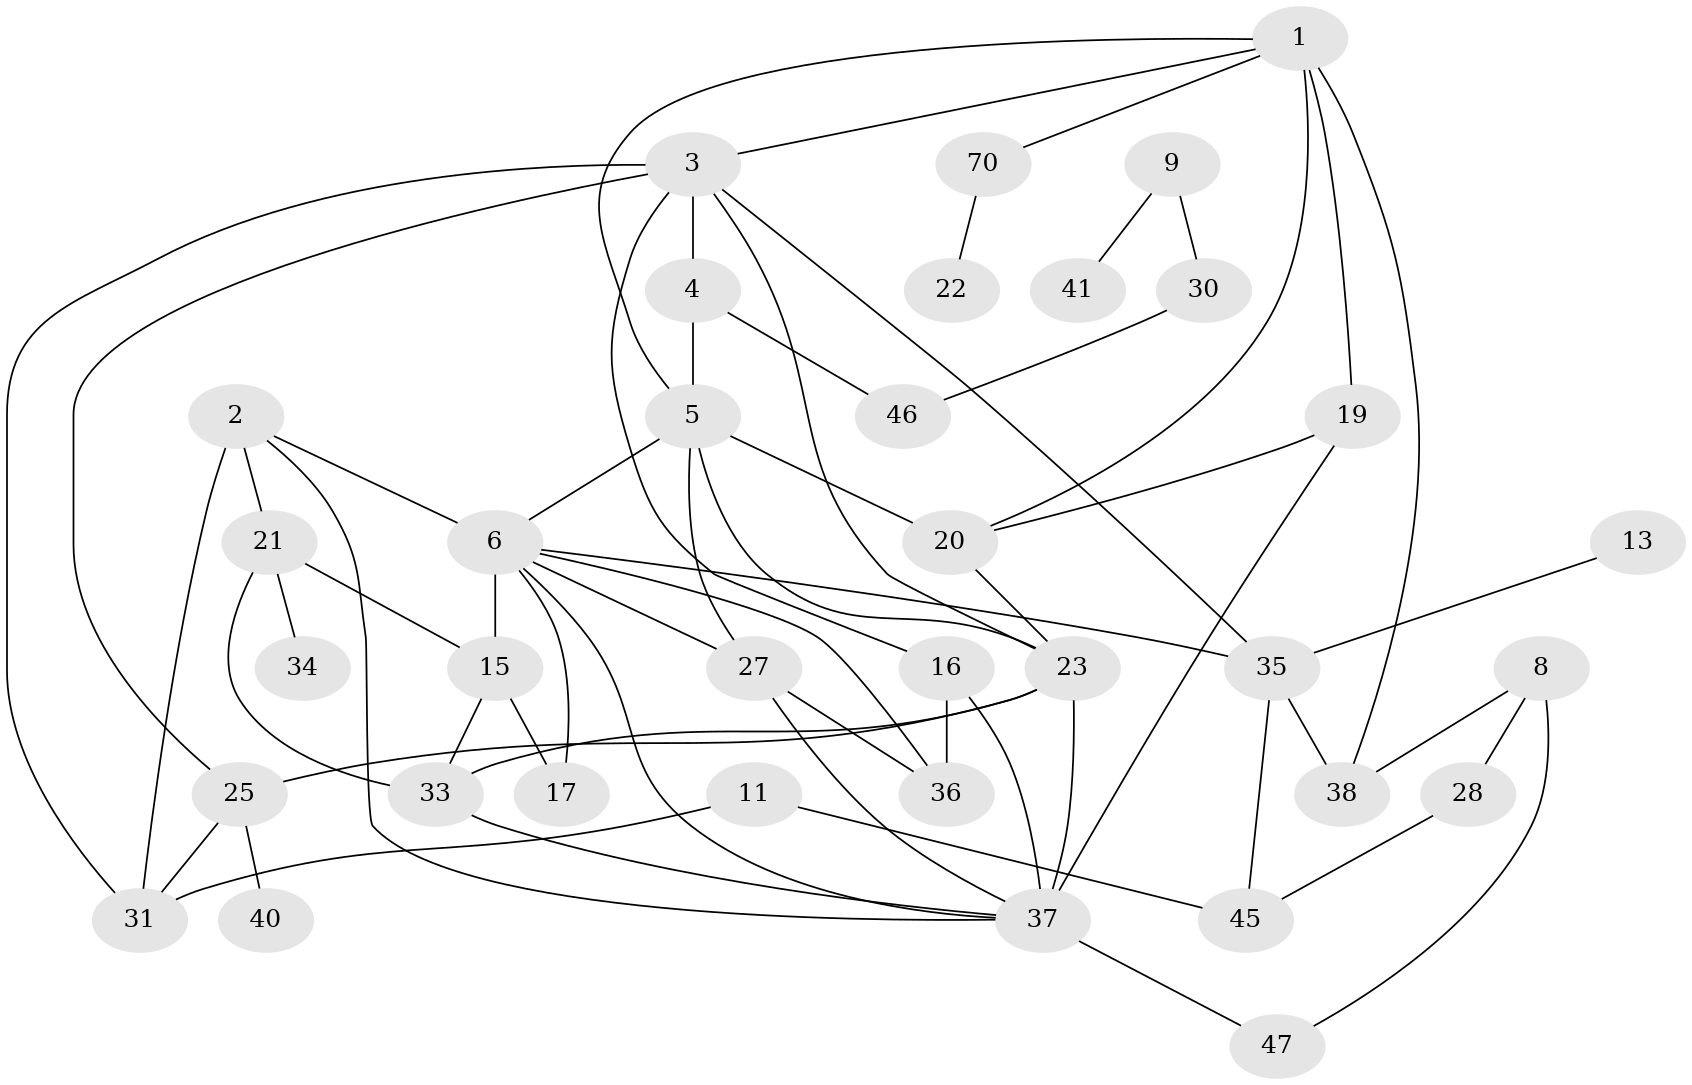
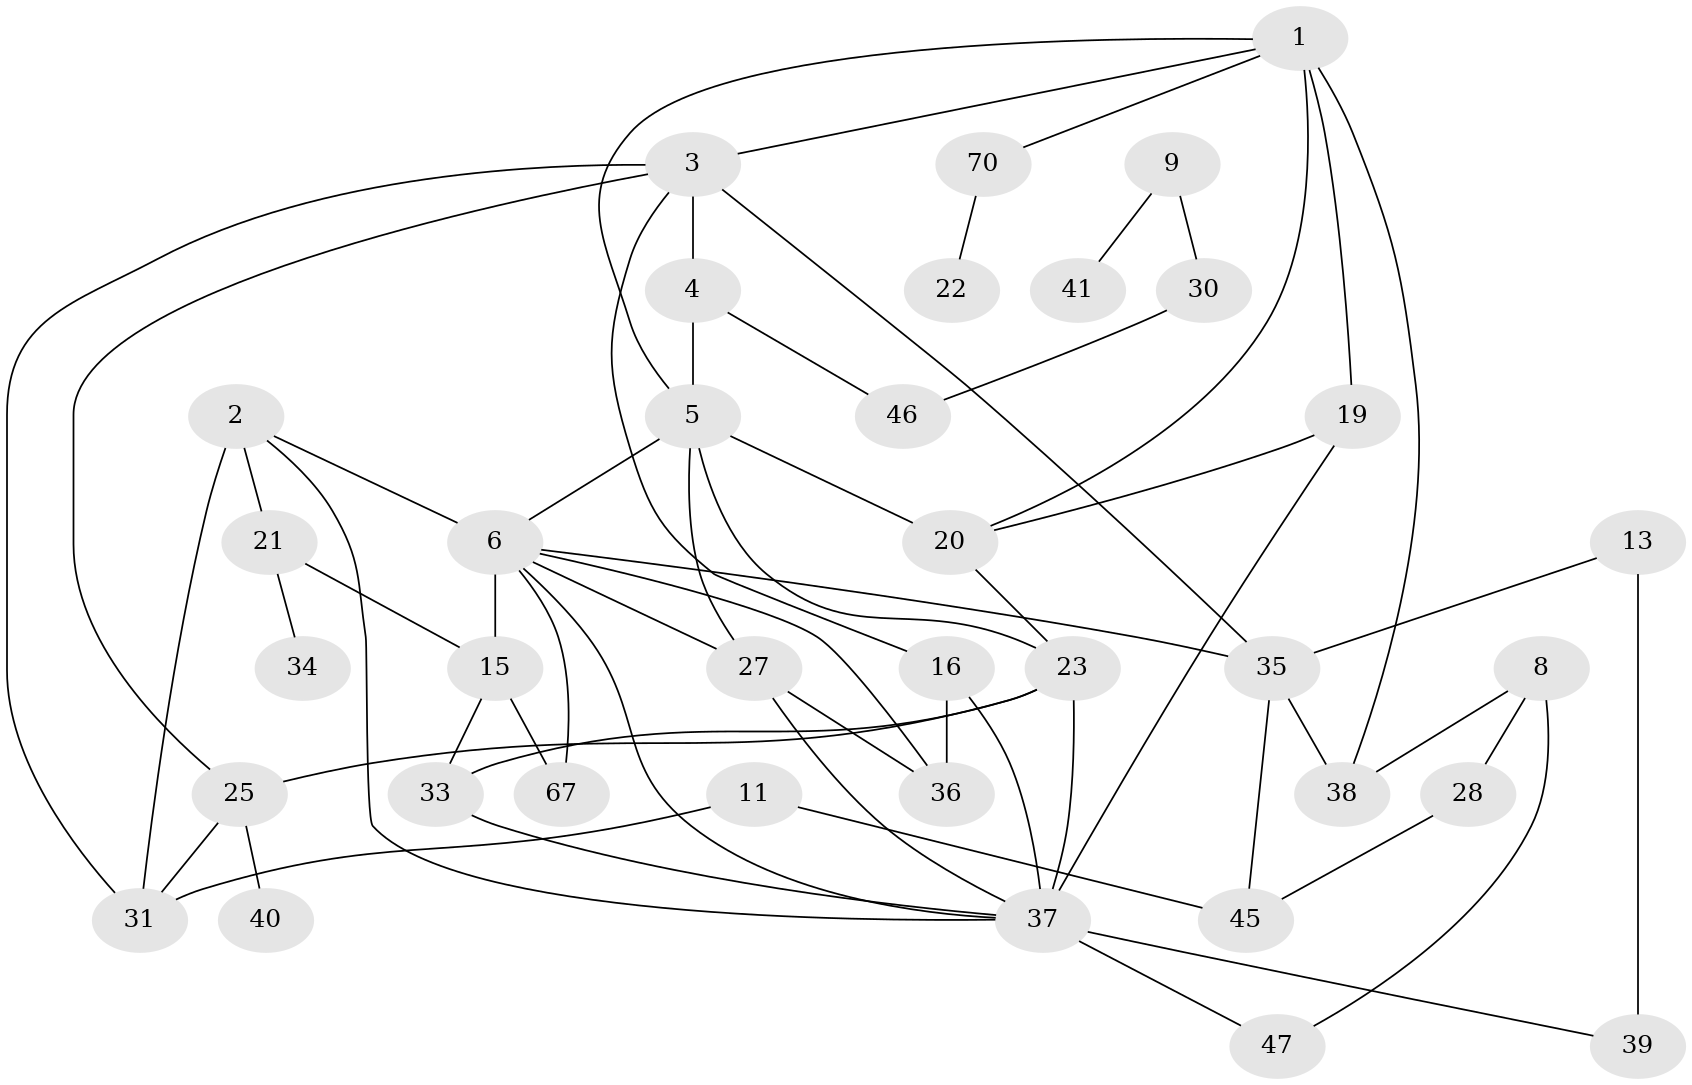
  graph {
    node [color=gray90 style=filled]
    edge [weight=1.0]
    1
    3
    5
    n4 [label=70]
    19
    20
    38
    31
    4
    16
    23
    25
    35
    6
    27
    22
    37
    2
    21
    15
-   17
+   17 [label=67]
    36
    33
    34
    47
+   39
    46
    40
    45
    8
    28
    9
    30
    41
    11
    13
    1 -- 3
    1 -- 5
    1 -- n4
    1 -- 19
    1 -- 20 [weight=2.0]
    1 -- 38
    3 -- 31
    3 -- 4
    3 -- 16
-   3 -- 23
    3 -- 25
    3 -- 35
    5 -- 20
    5 -- 23
    5 -- 6
    5 -- 27
    n4 -- 22
    19 -- 20
    19 -- 37
    20 -- 23
    4 -- 5 [weight=2.0]
    4 -- 46
    16 -- 37
    16 -- 36
    23 -- 25
    23 -- 37
    23 -- 33
    25 -- 31
    25 -- 40
    35 -- 38
    35 -- 45
    6 -- 35
    6 -- 27
    6 -- 37
    6 -- 15 [weight=2.0]
    6 -- 17
    6 -- 36
    27 -- 37
    27 -- 36 [weight=2.0]
    37 -- 47
+   37 -- 39
    2 -- 31 [weight=3.0]
    2 -- 6
    2 -- 37
    2 -- 21
    21 -- 15
-   21 -- 33
    21 -- 34
    15 -- 17
    15 -- 33
    33 -- 37
    8 -- 38
    8 -- 47
    8 -- 28
    28 -- 45
    9 -- 30
    9 -- 41
    30 -- 46
    11 -- 31
    11 -- 45
    13 -- 35
+   13 -- 39 [weight=2.0]
  }
